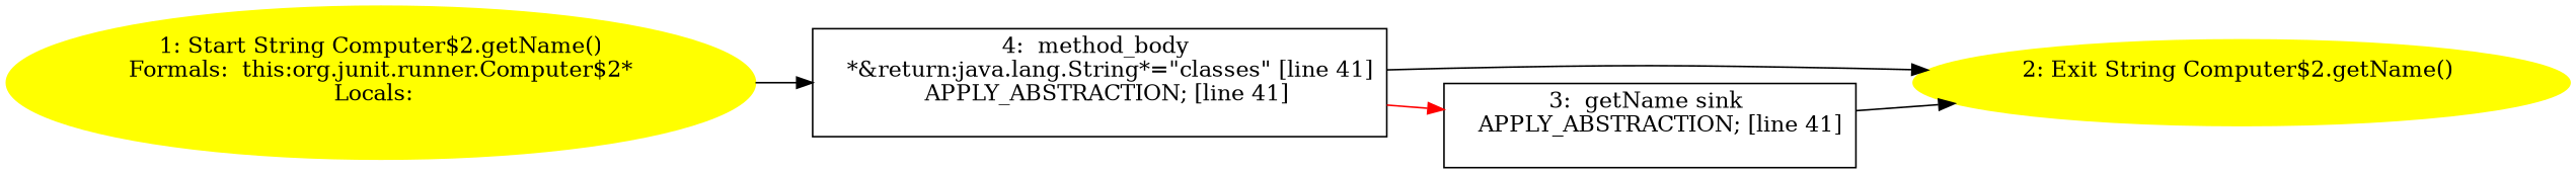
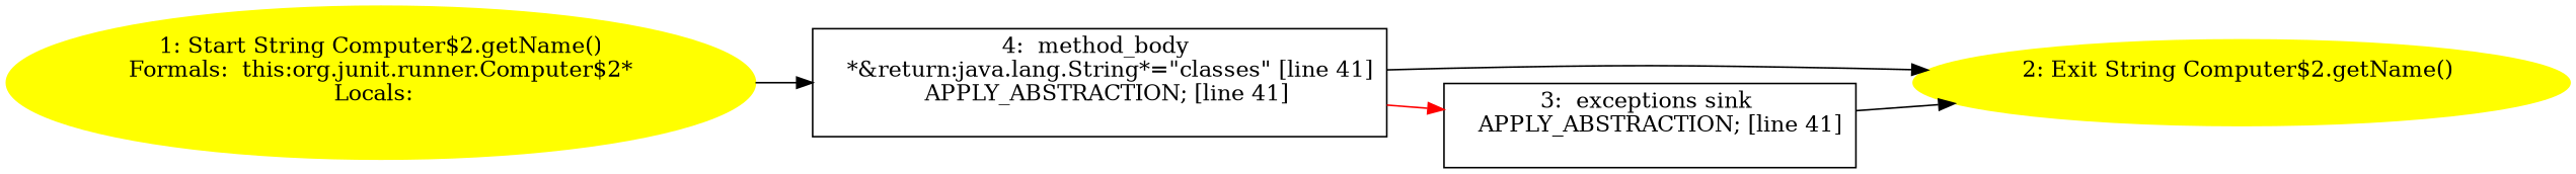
  digraph {
    rankdir=LR
    n1 [color=yellow label="1: Start String Computer$2.getName()\nFormals:  this:org.junit.runner.Computer$2*\nLocals:  \n  " style=filled]
    n2 [label="4:  method_body \n   *&return:java.lang.String*=\"classes\" [line 41]\n  APPLY_ABSTRACTION; [line 41]\n " shape=box]
    n3 [color=yellow label="2: Exit String Computer$2.getName() \n  " style=filled]
-   n4 [label="3:  getName sink \n   APPLY_ABSTRACTION; [line 41]\n " shape=box]
+   n4 [label="3:  exceptions sink \n   APPLY_ABSTRACTION; [line 41]\n " shape=box]
    n1 -> n2
    n2 -> n3
    n2 -> n4 [color=red]
    n4 -> n3
  }
